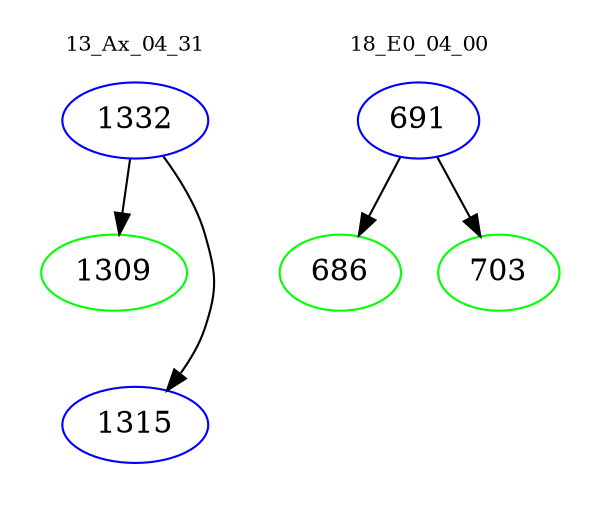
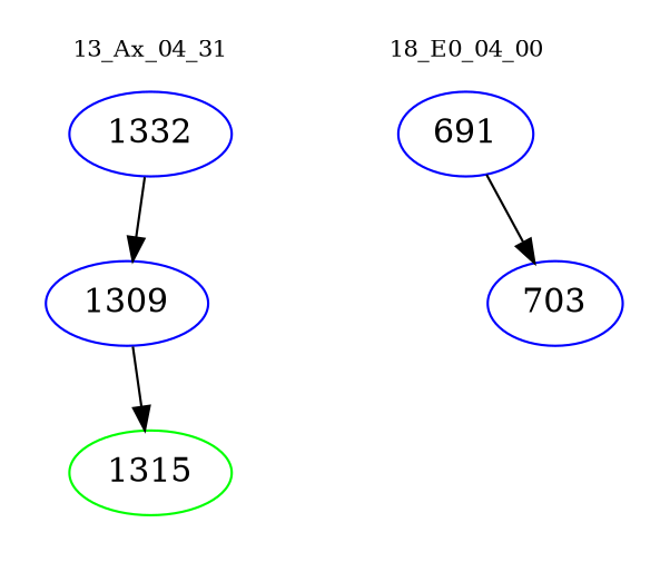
  digraph {
    node [color=blue]
    edge [color=black]
    n1 [label=1332]
-   n2 [color=green label=1309]
-   n3 [label=1315]
+   n2 [label=1309]
+   n3 [color=green label=1315]
    n4 [label=691]
-   n5 [color=green label=686]
-   n6 [color=green label=703]
+   n6 [label=703]
    subgraph cluster_1 {
      color=white
      fontsize=10
      label="13_Ax_04_31"
      n1
      n2
      n3
    }
    subgraph cluster_2 {
      color=white
      fontsize=10
      label="18_E0_04_00"
      n4
-     n5
      n6
    }
    n1 -> n2
-   n1 -> n3
-   n4 -> n5
+   n2 -> n3
    n4 -> n6
  }
